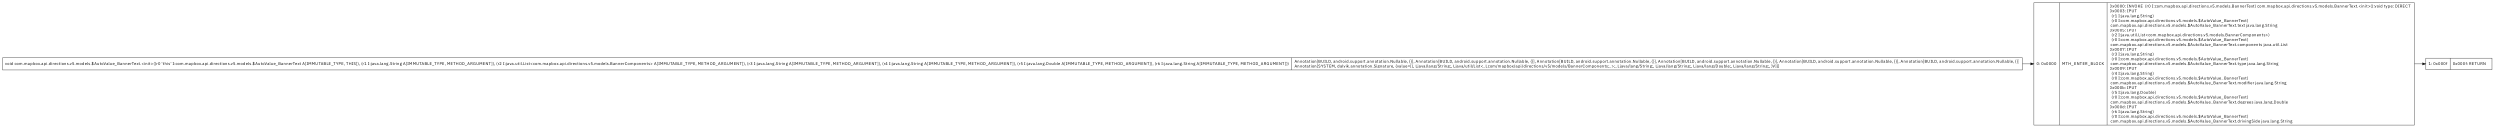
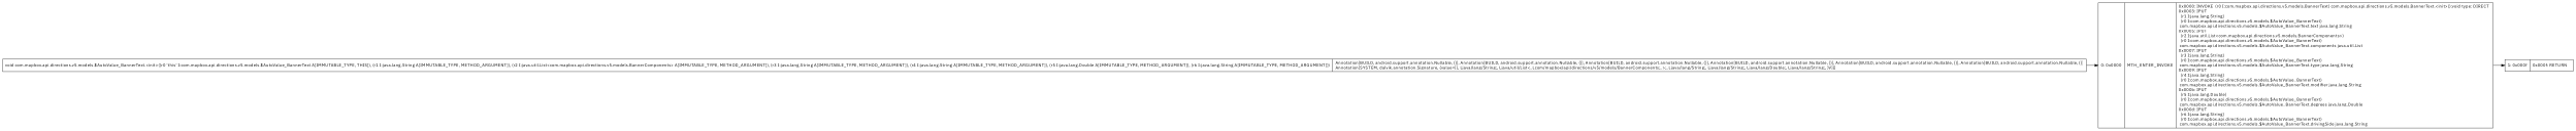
  digraph {
    rankdir=LR
    fontname="IBM Plex Sans"
    node [shape=record fontname="IBM Plex Sans"]
    edge [fontname="IBM Plex Sans"]
-   n1 [label="{0\:\ 0x0000|MTH_ENTER_BLOCK\l|0x0000: INVOKE  (r0 I:com.mapbox.api.directions.v5.models.BannerText) com.mapbox.api.directions.v5.models.BannerText.\<init\>():void type: DIRECT \l0x0003: IPUT  \l  (r1 I:java.lang.String)\l  (r0 I:com.mapbox.api.directions.v5.models.$AutoValue_BannerText)\l com.mapbox.api.directions.v5.models.$AutoValue_BannerText.text java.lang.String \l0x0005: IPUT  \l  (r2 I:java.util.List\<com.mapbox.api.directions.v5.models.BannerComponents\>)\l  (r0 I:com.mapbox.api.directions.v5.models.$AutoValue_BannerText)\l com.mapbox.api.directions.v5.models.$AutoValue_BannerText.components java.util.List \l0x0007: IPUT  \l  (r3 I:java.lang.String)\l  (r0 I:com.mapbox.api.directions.v5.models.$AutoValue_BannerText)\l com.mapbox.api.directions.v5.models.$AutoValue_BannerText.type java.lang.String \l0x0009: IPUT  \l  (r4 I:java.lang.String)\l  (r0 I:com.mapbox.api.directions.v5.models.$AutoValue_BannerText)\l com.mapbox.api.directions.v5.models.$AutoValue_BannerText.modifier java.lang.String \l0x000b: IPUT  \l  (r5 I:java.lang.Double)\l  (r0 I:com.mapbox.api.directions.v5.models.$AutoValue_BannerText)\l com.mapbox.api.directions.v5.models.$AutoValue_BannerText.degrees java.lang.Double \l0x000d: IPUT  \l  (r6 I:java.lang.String)\l  (r0 I:com.mapbox.api.directions.v5.models.$AutoValue_BannerText)\l com.mapbox.api.directions.v5.models.$AutoValue_BannerText.drivingSide java.lang.String \l}"]
+   n1 [label="{0\:\ 0x0000|MTH_ENTER_INVOKE\l|0x0000: INVOKE  (r0 I:com.mapbox.api.directions.v5.models.BannerText) com.mapbox.api.directions.v5.models.BannerText.\<init\>():void type: DIRECT \l0x0003: IPUT  \l  (r1 I:java.lang.String)\l  (r0 I:com.mapbox.api.directions.v5.models.$AutoValue_BannerText)\l com.mapbox.api.directions.v5.models.$AutoValue_BannerText.text java.lang.String \l0x0005: IPUT  \l  (r2 I:java.util.List\<com.mapbox.api.directions.v5.models.BannerComponents\>)\l  (r0 I:com.mapbox.api.directions.v5.models.$AutoValue_BannerText)\l com.mapbox.api.directions.v5.models.$AutoValue_BannerText.components java.util.List \l0x0007: IPUT  \l  (r3 I:java.lang.String)\l  (r0 I:com.mapbox.api.directions.v5.models.$AutoValue_BannerText)\l com.mapbox.api.directions.v5.models.$AutoValue_BannerText.type java.lang.String \l0x0009: IPUT  \l  (r4 I:java.lang.String)\l  (r0 I:com.mapbox.api.directions.v5.models.$AutoValue_BannerText)\l com.mapbox.api.directions.v5.models.$AutoValue_BannerText.modifier java.lang.String \l0x000b: IPUT  \l  (r5 I:java.lang.Double)\l  (r0 I:com.mapbox.api.directions.v5.models.$AutoValue_BannerText)\l com.mapbox.api.directions.v5.models.$AutoValue_BannerText.degrees java.lang.Double \l0x000d: IPUT  \l  (r6 I:java.lang.String)\l  (r0 I:com.mapbox.api.directions.v5.models.$AutoValue_BannerText)\l com.mapbox.api.directions.v5.models.$AutoValue_BannerText.drivingSide java.lang.String \l}"]
    n2 [label="{1\:\ 0x000f|0x000f: RETURN   \l}"]
    n3 [label="{void com.mapbox.api.directions.v5.models.$AutoValue_BannerText.\<init\>((r0 'this' I:com.mapbox.api.directions.v5.models.$AutoValue_BannerText A[IMMUTABLE_TYPE, THIS]), (r1 I:java.lang.String A[IMMUTABLE_TYPE, METHOD_ARGUMENT]), (r2 I:java.util.List\<com.mapbox.api.directions.v5.models.BannerComponents\> A[IMMUTABLE_TYPE, METHOD_ARGUMENT]), (r3 I:java.lang.String A[IMMUTABLE_TYPE, METHOD_ARGUMENT]), (r4 I:java.lang.String A[IMMUTABLE_TYPE, METHOD_ARGUMENT]), (r5 I:java.lang.Double A[IMMUTABLE_TYPE, METHOD_ARGUMENT]), (r6 I:java.lang.String A[IMMUTABLE_TYPE, METHOD_ARGUMENT]))  | Annotation[BUILD, android.support.annotation.Nullable, \{\}], Annotation[BUILD, android.support.annotation.Nullable, \{\}], Annotation[BUILD, android.support.annotation.Nullable, \{\}], Annotation[BUILD, android.support.annotation.Nullable, \{\}], Annotation[BUILD, android.support.annotation.Nullable, \{\}], Annotation[BUILD, android.support.annotation.Nullable, \{\}]\lAnnotation[SYSTEM, dalvik.annotation.Signature, \{value=[(, Ljava\/lang\/String;, Ljava\/util\/List\<, Lcom\/mapbox\/api\/directions\/v5\/models\/BannerComponents;, \>;, Ljava\/lang\/String;, Ljava\/lang\/String;, Ljava\/lang\/Double;, Ljava\/lang\/String;, )V]\}]\l}"]
    n1 -> n2
    n3 -> n1
  }
